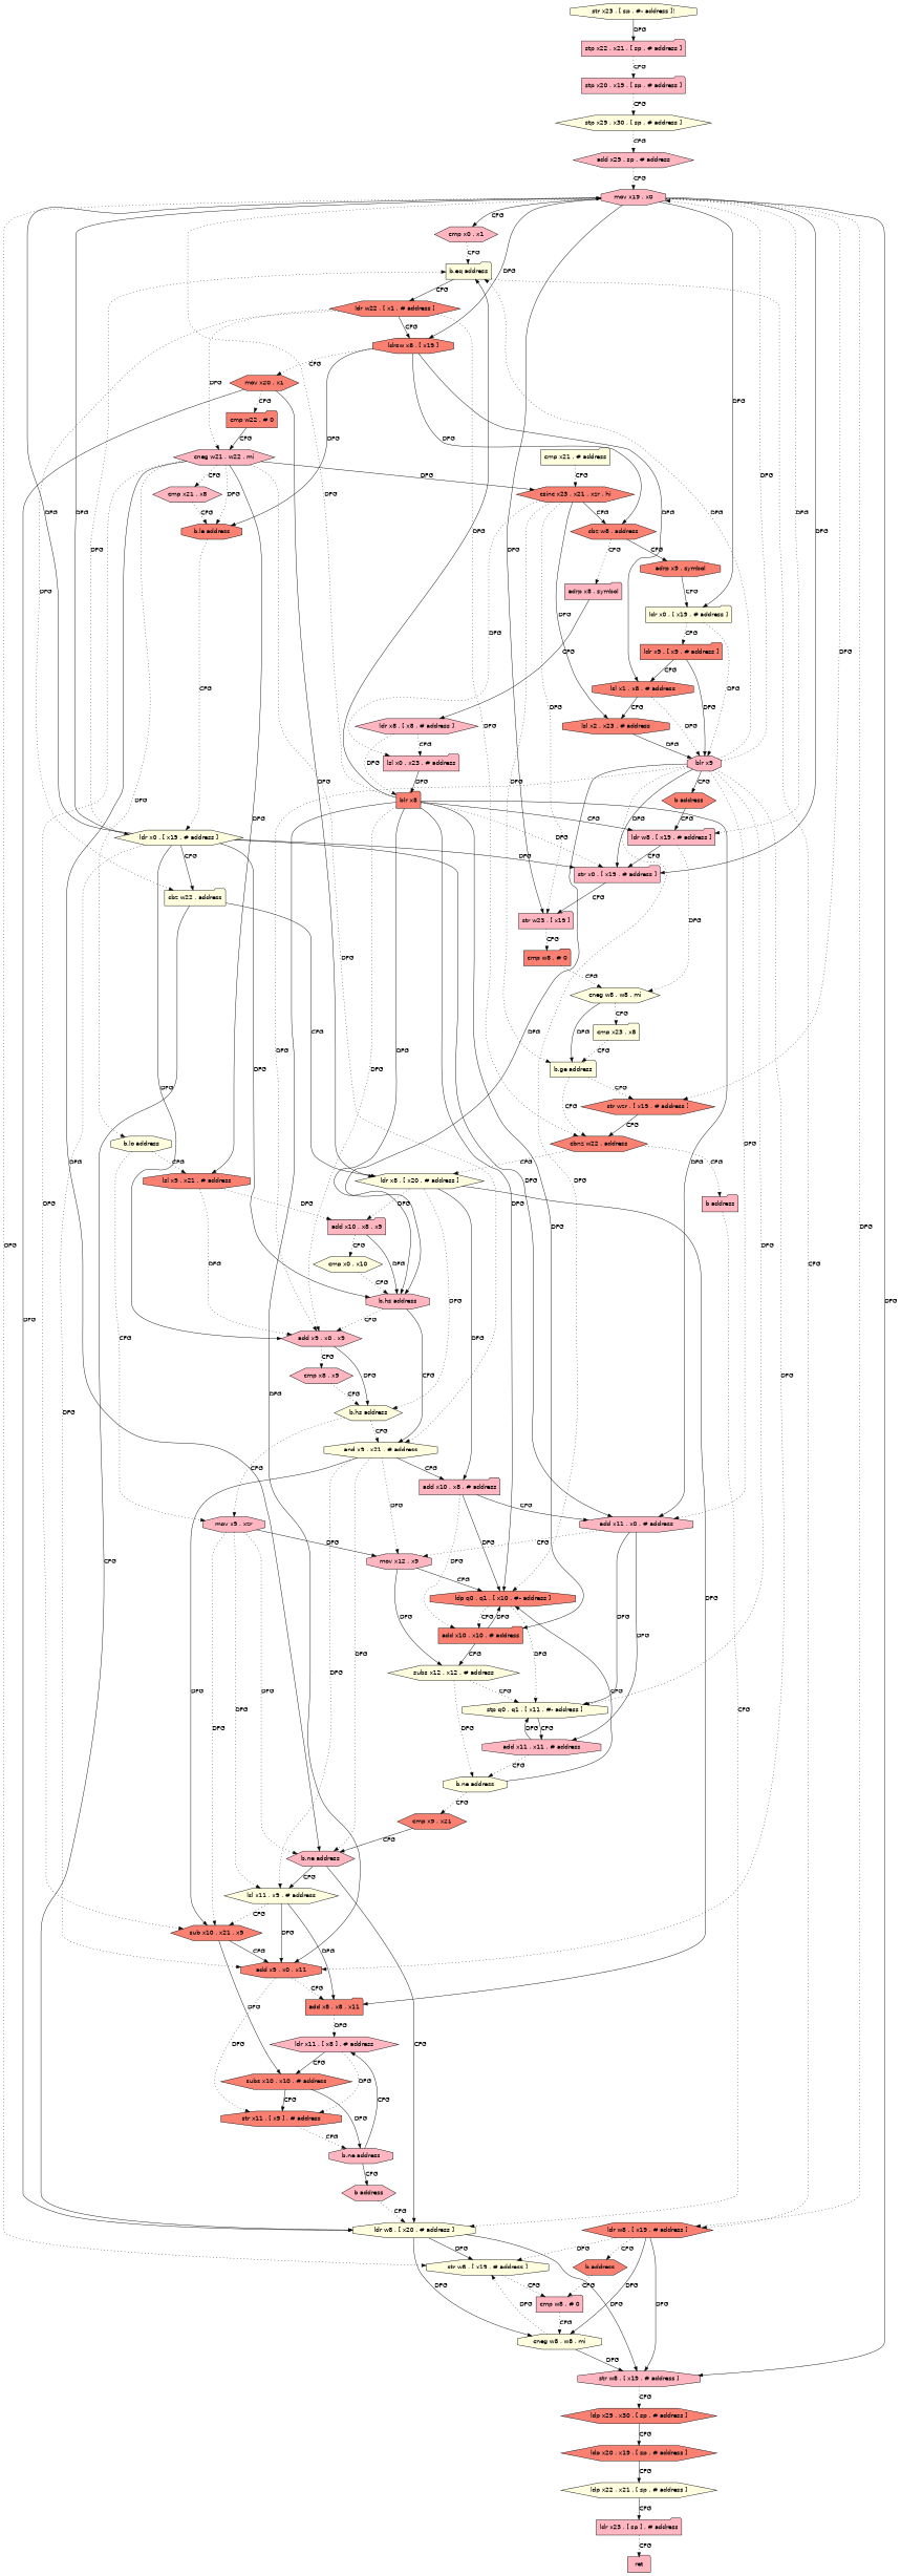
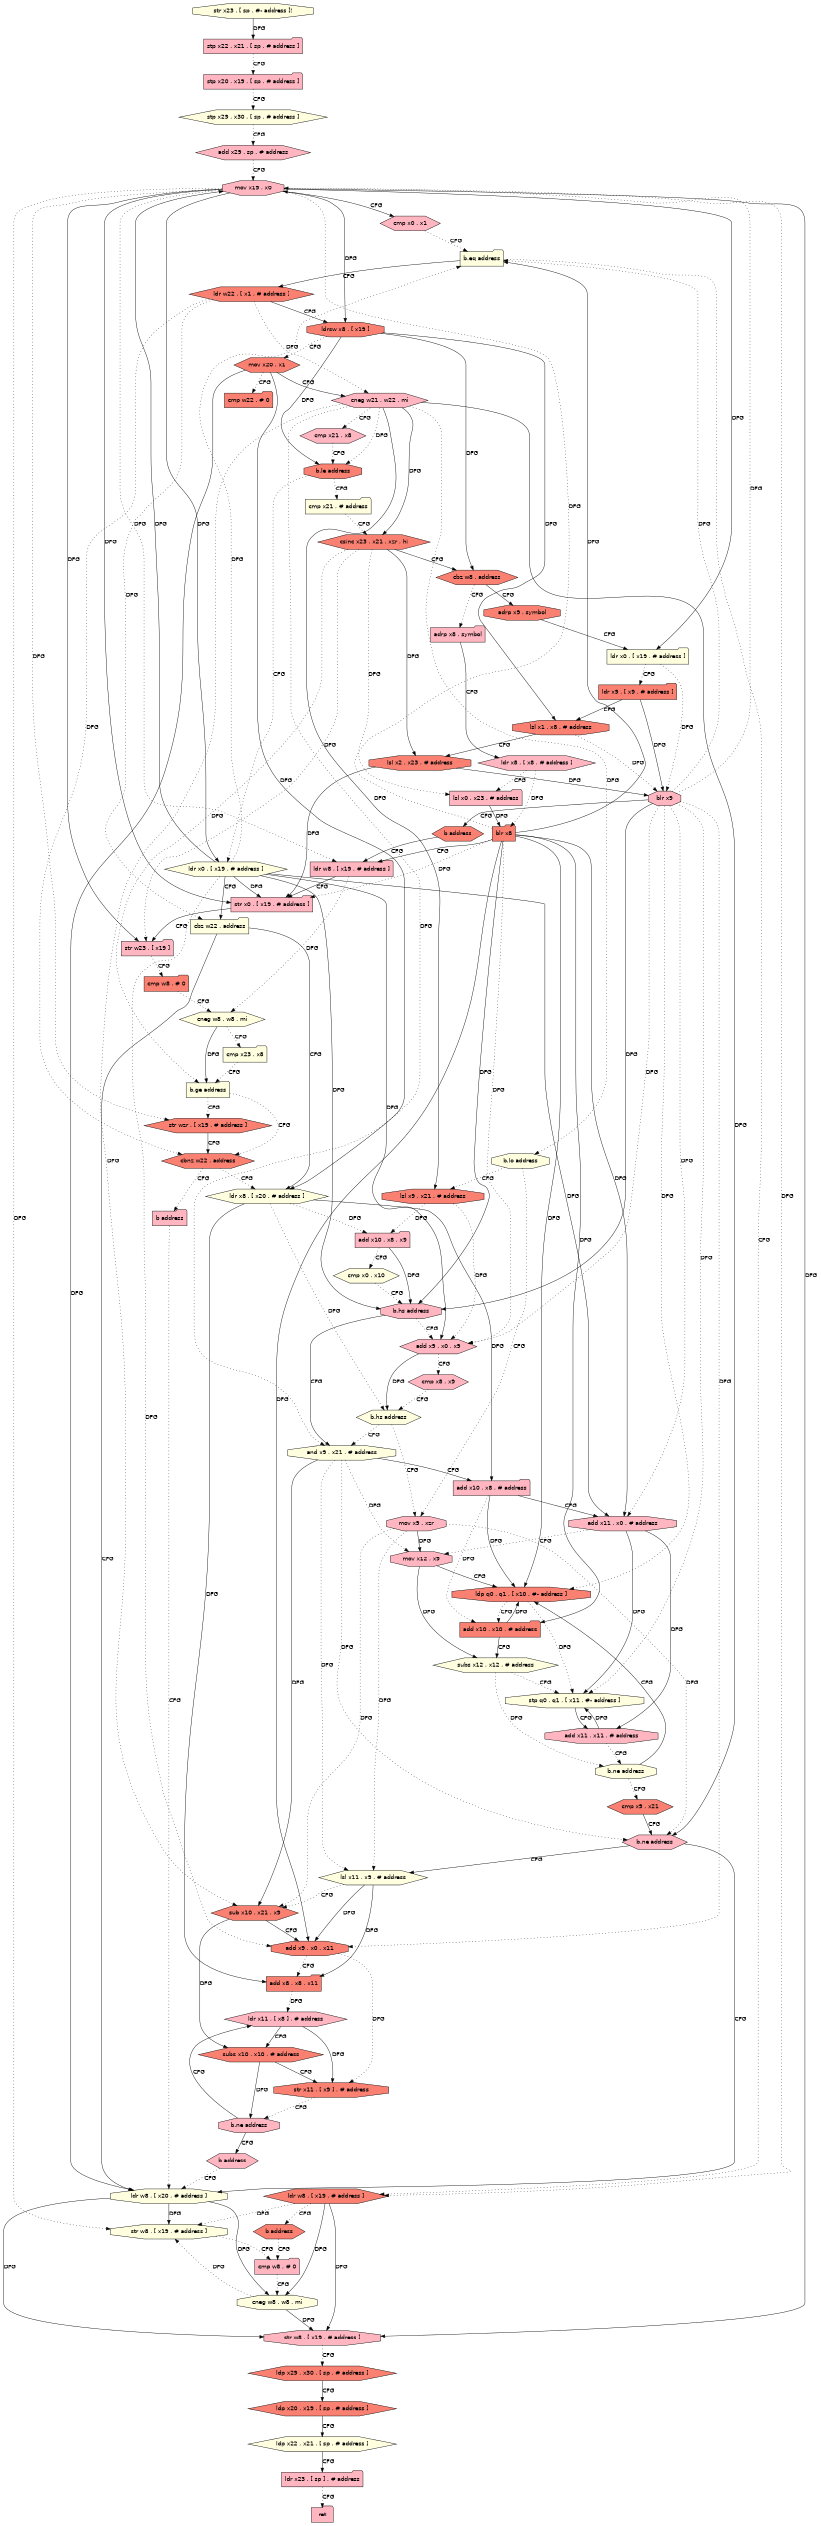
  digraph {
    fontname="DejaVu Sans"
    node [fillcolor=lightpink fontname="DejaVu Sans" shape=hexagon style=filled]
    edge [fontname="DejaVu Sans" style=dotted]
    n1 [fillcolor=lightyellow label="str x23 , [ sp , #- address ]!" shape=octagon]
    n2 [label="stp x22 , x21 , [ sp , # address ]" shape=folder]
    n3 [label="stp x20 , x19 , [ sp , # address ]" shape=folder]
    n4 [fillcolor=lightyellow label="stp x29 , x30 , [ sp , # address ]"]
    n5 [label="add x29 , sp , # address"]
    n6 [label="mov x19 , x0" shape=octagon]
    n7 [label="cmp x0 , x1"]
    n8 [fillcolor=salmon label="ldr w8 , [ x19 , # address ]"]
    n9 [fillcolor=salmon label="ldrsw x8 , [ x19 ]" shape=octagon]
    n10 [fillcolor=lightyellow label="ldr x0 , [ x19 , # address ]"]
    n11 [label="str w8 , [ x19 , # address ]" shape=octagon]
    n12 [fillcolor=lightyellow label="str w8 , [ x19 , # address ]" shape=octagon]
    n13 [label="ldr w8 , [ x19 , # address ]" shape=folder]
    n14 [fillcolor=lightyellow label="ldr x0 , [ x19 , # address ]" shape=folder]
    n15 [fillcolor=salmon label="str wzr , [ x19 , # address ]"]
    n16 [label="str x0 , [ x19 , # address ]" shape=folder]
    n17 [label="str w23 , [ x19 ]" shape=folder]
    n18 [fillcolor=lightyellow label="b.eq address" shape=folder]
    n19 [fillcolor=salmon label="b address"]
    n20 [fillcolor=lightyellow label="cneg w8 , w8 , mi" shape=octagon]
    n21 [fillcolor=salmon label="mov x20 , x1"]
    n22 [fillcolor=salmon label="b.le address" shape=octagon]
    n23 [fillcolor=salmon label="cbz w8 , address"]
    n24 [fillcolor=salmon label="lsl x1 , x8 , # address" shape=octagon]
    n25 [fillcolor=lightyellow label="cbz w22 , address" shape=folder]
    n26 [label="b.hs address" shape=octagon]
    n27 [label="add x9 , x0 , x9"]
    n28 [label="add x11 , x0 , # address" shape=octagon]
    n29 [fillcolor=salmon label="add x9 , x0 , x11" shape=octagon]
    n30 [fillcolor=salmon label="ldp x29 , x30 , [ sp , # address ]"]
    n31 [label="cmp w8 , # 0" shape=folder]
    n32 [fillcolor=lightyellow label="cneg w8 , w8 , mi"]
    n33 [fillcolor=salmon label="ldr x9 , [ x9 , # address ]" shape=folder]
    n34 [label="blr x9" shape=octagon]
    n35 [fillcolor=salmon label="cbnz w22 , address"]
    n36 [fillcolor=salmon label="cmp w8 , # 0" shape=folder]
    n37 [fillcolor=salmon label="ldr w22 , [ x1 , # address ]"]
    n38 [label="cneg w21 , w22 , mi"]
    n39 [label="cmp x21 , x8"]
    n40 [fillcolor=salmon label="csinc x23 , x21 , xzr , hi"]
    n41 [fillcolor=lightyellow label="b.lo address" shape=octagon]
    n42 [fillcolor=salmon label="lsl x9 , x21 , # address" shape=octagon]
    n43 [fillcolor=lightyellow label="and x9 , x21 , # address" shape=octagon]
    n44 [label="b.ne address"]
    n45 [fillcolor=salmon label="sub x10 , x21 , x9"]
    n46 [fillcolor=lightyellow label="ldr w8 , [ x20 , # address ]" shape=octagon]
    n47 [fillcolor=lightyellow label="ldr x8 , [ x20 , # address ]"]
    n48 [label="b address" shape=folder]
    n49 [fillcolor=salmon label="cmp w22 , # 0" shape=folder]
    n50 [fillcolor=lightyellow label="cmp x21 , # address" shape=folder]
    n51 [label="adrp x8 , symbol" shape=folder]
    n52 [fillcolor=salmon label="adrp x9 , symbol" shape=octagon]
    n53 [fillcolor=salmon label="lsl x2 , x23 , # address" shape=octagon]
    n54 [label="add x10 , x8 , x9" shape=folder]
    n55 [label="add x10 , x8 , # address" shape=folder]
    n56 [fillcolor=lightyellow label="b.hs address"]
    n57 [fillcolor=salmon label="add x8 , x8 , x11" shape=folder]
    n58 [label="lsl x0 , x23 , # address" shape=folder]
    n59 [fillcolor=lightyellow label="b.ge address" shape=folder]
    n60 [label="mov x9 , xzr" shape=octagon]
    n61 [fillcolor=lightyellow label="lsl x11 , x9 , # address"]
    n62 [label="mov x12 , x9" shape=octagon]
    n63 [fillcolor=salmon label="subs x10 , x10 , # address"]
    n64 [label="cmp x8 , x9"]
    n65 [fillcolor=lightyellow label="stp q0 , q1 , [ x11 , #- address ]" shape=octagon]
    n66 [label="add x11 , x11 , # address" shape=octagon]
    n67 [fillcolor=salmon label="str x11 , [ x9 ] , # address" shape=octagon]
    n68 [fillcolor=salmon label="ldp x20 , x19 , [ sp , # address ]"]
    n69 [fillcolor=lightyellow label="ldp x22 , x21 , [ sp , # address ]"]
    n70 [label="ldr x23 , [ sp ] , # address" shape=folder]
    n71 [label=ret shape=folder]
    n72 [fillcolor=lightyellow label="cmp x0 , x10"]
    n73 [fillcolor=salmon label="ldp q0 , q1 , [ x10 , #- address ]" shape=octagon]
    n74 [fillcolor=salmon label="add x10 , x10 , # address" shape=folder]
    n75 [label="ldr x11 , [ x8 ] , # address"]
    n76 [fillcolor=salmon label="blr x8" shape=folder]
    n77 [label="ldr x8 , [ x8 , # address ]"]
    n78 [fillcolor=lightyellow label="subs x12 , x12 , # address"]
    n79 [fillcolor=lightyellow label="cmp x23 , x8" shape=folder]
    n80 [fillcolor=salmon label="b address"]
    n81 [label="b.ne address" shape=octagon]
    n82 [label="b address"]
    n83 [fillcolor=lightyellow label="b.ne address" shape=octagon]
    n84 [fillcolor=salmon label="cmp x9 , x21"]
    n1 -> n2 [label=DFG style=solid]
    n2 -> n3 [label=CFG]
    n3 -> n4 [label=CFG]
    n4 -> n5 [label=CFG]
    n5 -> n6 [label=CFG]
    n6 -> n7 [label=CFG style=solid]
    n6 -> n8 [label=DFG]
    n6 -> n9 [label=DFG style=solid]
    n6 -> n10 [label=DFG style=solid]
    n6 -> n11 [label=DFG style=solid]
    n6 -> n12 [label=DFG]
    n6 -> n13 [label=DFG]
    n6 -> n14 [label=DFG style=solid]
    n6 -> n15 [label=DFG]
    n6 -> n16 [label=DFG style=solid]
    n6 -> n17 [label=DFG style=solid]
    n7 -> n18 [label=CFG]
    n8 -> n11 [label=DFG style=solid]
    n8 -> n12 [label=DFG]
    n8 -> n19 [label=CFG]
    n8 -> n20 [label=DFG style=solid]
    n9 -> n21 [label=CFG]
    n9 -> n22 [label=DFG style=solid]
    n9 -> n23 [label=DFG style=solid]
    n9 -> n24 [label=DFG style=solid]
    n10 -> n6 [label=DFG style=solid]
    n10 -> n16 [label=DFG style=solid]
    n10 -> n18 [label=DFG]
    n10 -> n25 [label=CFG style=solid]
    n10 -> n26 [label=DFG style=solid]
    n10 -> n27 [label=DFG style=solid]
    n10 -> n28 [label=DFG style=solid]
    n10 -> n29 [label=DFG]
    n11 -> n30 [label=CFG]
    n12 -> n31 [label=CFG]
    n13 -> n16 [label=CFG style=solid]
    n13 -> n32 [label=DFG]
    n14 -> n33 [label=CFG]
    n14 -> n34 [label=DFG]
    n15 -> n35 [label=CFG style=solid]
    n16 -> n17 [label=CFG style=solid]
    n17 -> n36 [label=CFG]
    n18 -> n8 [label=CFG]
    n18 -> n37 [label=CFG style=solid]
    n19 -> n31 [label=CFG]
    n20 -> n11 [label=DFG style=solid]
    n20 -> n12 [label=DFG]
    n21 -> n46 [label=DFG style=solid]
    n21 -> n47 [label=DFG style=solid]
    n21 -> n49 [label=CFG]
    n22 -> n10 [label=CFG]
+   n22 -> n50 [label=CFG]
    n23 -> n51 [label=CFG]
    n23 -> n52 [label=CFG style=solid]
    n24 -> n34 [label=DFG]
    n24 -> n53 [label=CFG style=solid]
    n25 -> n46 [label=CFG style=solid]
    n25 -> n47 [label=CFG style=solid]
    n26 -> n27 [label=CFG]
    n26 -> n43 [label=CFG style=solid]
    n27 -> n56 [label=DFG style=solid]
    n27 -> n64 [label=CFG]
    n28 -> n62 [label=CFG]
    n28 -> n65 [label=DFG style=solid]
    n28 -> n66 [label=DFG style=solid]
    n29 -> n57 [label=CFG]
    n29 -> n67 [label=DFG]
    n30 -> n68 [label=CFG style=solid]
    n31 -> n20 [label=CFG]
    n32 -> n59 [label=DFG style=solid]
    n32 -> n79 [label=CFG]
    n33 -> n24 [label=CFG style=solid]
    n33 -> n34 [label=DFG style=solid]
    n34 -> n6 [label=DFG]
-   n34 -> n16 [label=DFG style=solid]
+   n53 -> n16 [label=DFG style=solid]
    n34 -> n18 [label=DFG]
    n34 -> n26 [label=DFG style=solid]
    n34 -> n27 [label=DFG]
    n34 -> n28 [label=DFG]
    n34 -> n29 [label=DFG]
    n34 -> n65 [label=DFG]
    n34 -> n73 [label=DFG]
    n34 -> n80 [label=CFG style=solid]
    n35 -> n47 [label=CFG]
    n35 -> n48 [label=CFG]
    n36 -> n32 [label=CFG]
    n37 -> n9 [label=CFG style=solid]
    n37 -> n25 [label=DFG]
    n37 -> n35 [label=DFG]
    n37 -> n38 [label=DFG]
    n38 -> n22 [label=DFG]
    n38 -> n39 [label=CFG]
    n38 -> n40 [label=DFG style=solid]
    n38 -> n41 [label=DFG]
    n38 -> n42 [label=DFG style=solid]
    n38 -> n43 [label=DFG]
    n38 -> n44 [label=DFG style=solid]
    n38 -> n45 [label=DFG]
    n39 -> n22 [label=CFG]
    n40 -> n17 [label=DFG]
    n40 -> n23 [label=CFG style=solid]
    n40 -> n53 [label=DFG style=solid]
    n40 -> n58 [label=DFG]
    n40 -> n59 [label=DFG]
    n41 -> n42 [label=CFG]
    n41 -> n60 [label=CFG]
    n42 -> n27 [label=DFG]
    n42 -> n54 [label=DFG]
    n43 -> n44 [label=DFG]
    n43 -> n45 [label=DFG style=solid]
    n43 -> n55 [label=CFG style=solid]
    n43 -> n61 [label=DFG]
    n43 -> n62 [label=DFG]
    n44 -> n46 [label=CFG style=solid]
    n44 -> n61 [label=CFG style=solid]
    n45 -> n29 [label=CFG style=solid]
    n45 -> n63 [label=DFG style=solid]
    n46 -> n11 [label=DFG style=solid]
    n46 -> n12 [label=DFG style=solid]
    n46 -> n20 [label=DFG style=solid]
    n47 -> n54 [label=DFG]
    n47 -> n55 [label=DFG style=solid]
    n47 -> n56 [label=DFG]
    n47 -> n57 [label=DFG style=solid]
    n48 -> n46 [label=CFG]
-   n49 -> n38 [label=CFG style=solid]
+   n21 -> n38 [label=CFG style=solid]
    n50 -> n40 [label=CFG]
    n51 -> n77 [label=CFG style=solid]
    n52 -> n14 [label=CFG style=solid]
    n53 -> n34 [label=DFG style=solid]
    n54 -> n26 [label=DFG style=solid]
    n54 -> n72 [label=CFG]
    n55 -> n28 [label=CFG style=solid]
    n55 -> n73 [label=DFG style=solid]
    n55 -> n74 [label=DFG]
    n56 -> n43 [label=CFG]
    n56 -> n60 [label=CFG]
    n57 -> n75 [label=DFG]
    n58 -> n76 [label=DFG style=solid]
    n59 -> n15 [label=CFG]
    n59 -> n35 [label=CFG]
    n60 -> n44 [label=DFG]
    n60 -> n45 [label=DFG]
    n60 -> n61 [label=DFG]
    n60 -> n62 [label=DFG style=solid]
    n61 -> n29 [label=DFG style=solid]
    n61 -> n45 [label=CFG]
    n61 -> n57 [label=DFG style=solid]
    n62 -> n73 [label=CFG style=solid]
    n62 -> n78 [label=DFG style=solid]
    n63 -> n67 [label=CFG style=solid]
    n63 -> n81 [label=DFG style=solid]
    n64 -> n56 [label=CFG]
    n65 -> n66 [label=CFG style=solid]
    n66 -> n65 [label=DFG style=solid]
    n66 -> n83 [label=CFG]
    n67 -> n81 [label=CFG]
    n68 -> n69 [label=CFG style=solid]
    n69 -> n70 [label=CFG style=solid]
    n70 -> n71 [label=CFG]
    n72 -> n26 [label=CFG]
    n73 -> n65 [label=DFG]
    n73 -> n74 [label=CFG]
    n74 -> n73 [label=DFG style=solid]
    n74 -> n78 [label=CFG style=solid]
    n75 -> n63 [label=CFG style=solid]
-   n75 -> n67 [label=DFG]
+   n75 -> n67 [label=DFG style=solid]
    n76 -> n6 [label=DFG]
    n76 -> n13 [label=CFG style=solid]
    n76 -> n16 [label=DFG]
    n76 -> n18 [label=DFG style=solid]
    n76 -> n26 [label=DFG style=solid]
    n76 -> n27 [label=DFG]
    n76 -> n28 [label=DFG style=solid]
    n76 -> n29 [label=DFG style=solid]
    n76 -> n73 [label=DFG style=solid]
    n76 -> n74 [label=DFG style=solid]
    n77 -> n58 [label=CFG]
    n77 -> n76 [label=DFG]
    n78 -> n65 [label=CFG]
    n78 -> n83 [label=DFG]
    n79 -> n59 [label=CFG]
    n80 -> n13 [label=CFG style=solid]
    n81 -> n75 [label=CFG style=solid]
    n81 -> n82 [label=CFG style=solid]
    n82 -> n46 [label=CFG]
    n83 -> n73 [label=CFG style=solid]
    n83 -> n84 [label=CFG]
    n84 -> n44 [label=CFG style=solid]
  }
